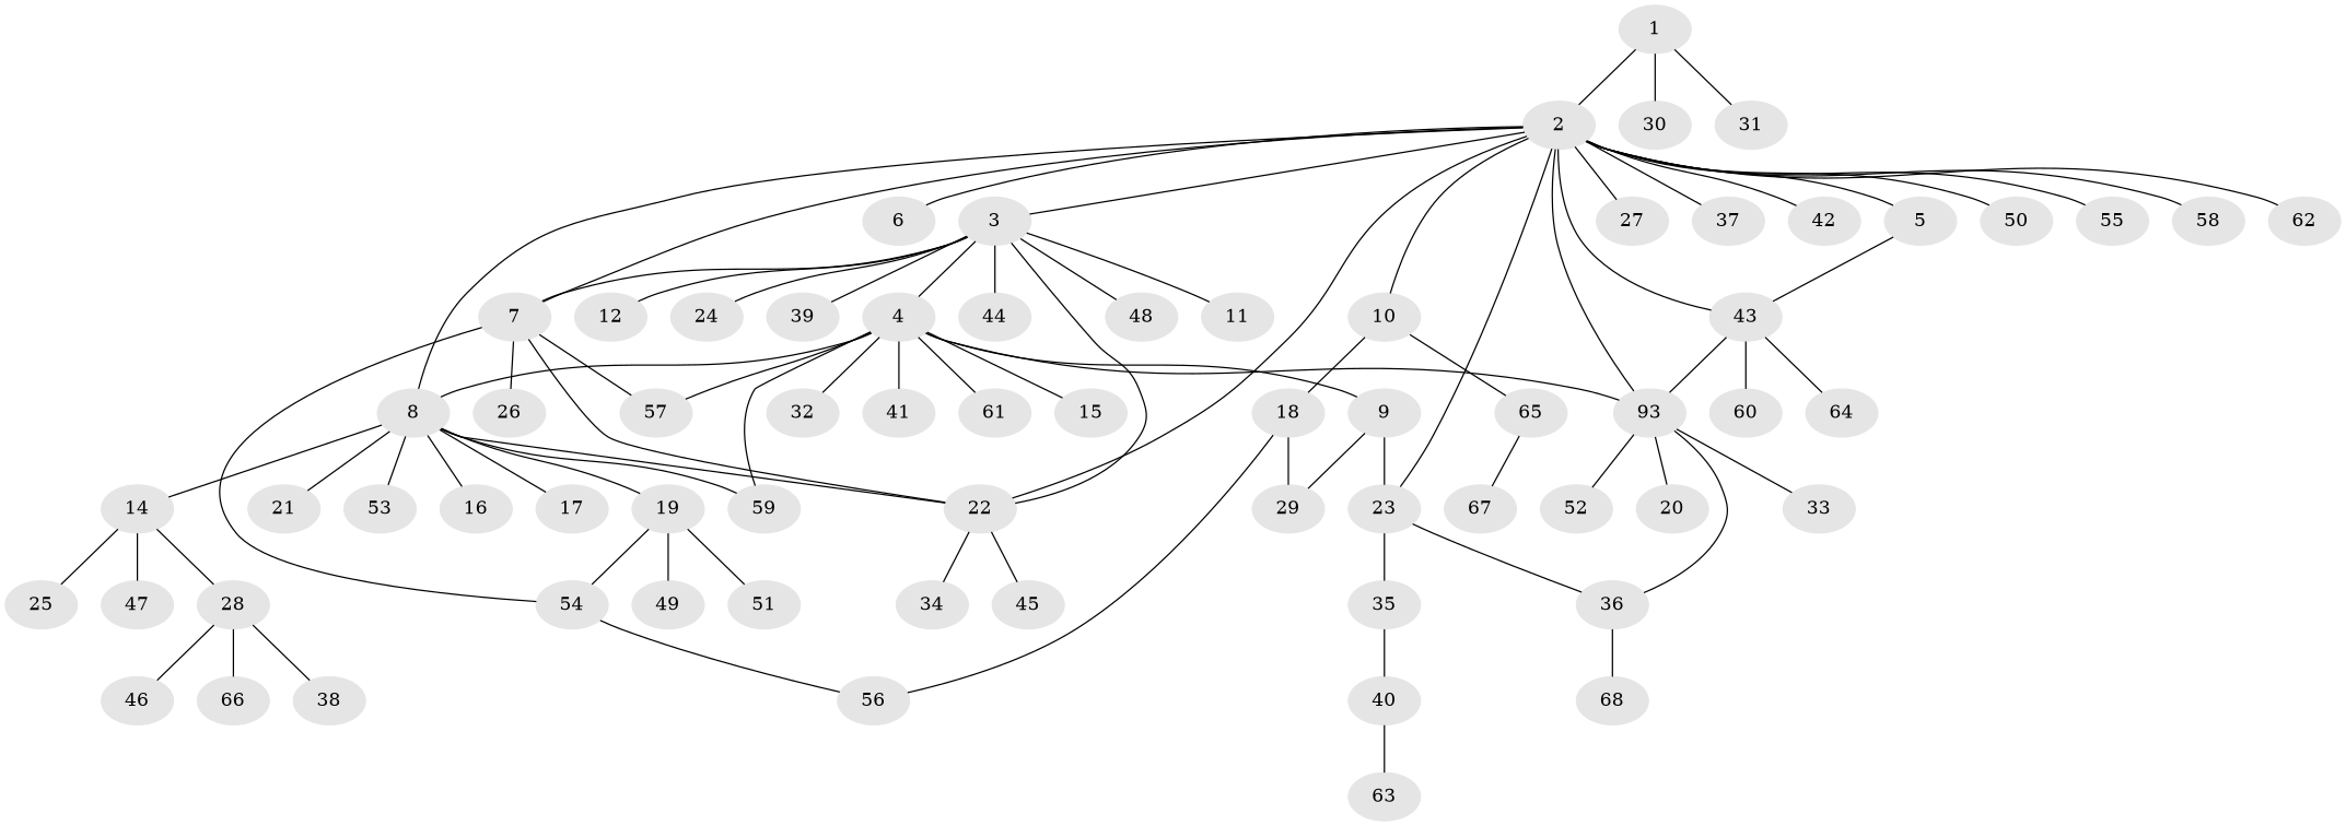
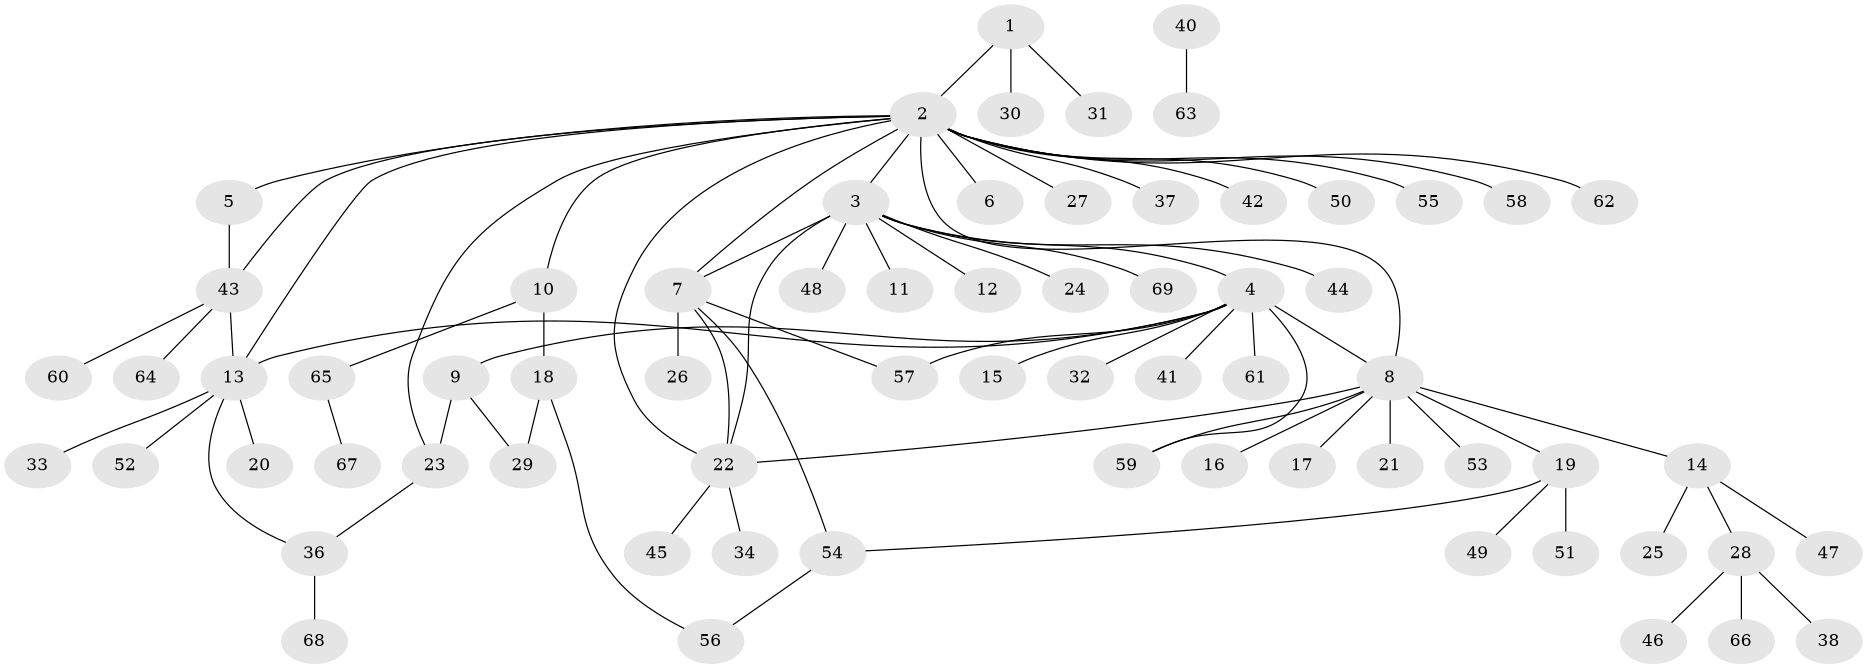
  graph {
    node [color=gray90 style=filled]
    1
    2
    30
    31
    3
    5
    6
    7
    8
    10
-   13 [label=93]
+   13
    22
    23
    27
    37
    42
    43
    50
    55
    58
    62
    4
    11
    12
    24
-   39
+   39 [label=69]
    44
    48
    57
    26
    54
    59
    14
    16
    17
    19
    21
    53
    18
    65
    20
    33
    36
    52
    34
    45
-   35
    60
    64
    9
    15
    32
    41
    61
    29
    56
    25
    28
    47
    49
    51
    67
    68
    38
    46
    66
    40
    63
    1 -- 2
    1 -- 30
    1 -- 31
    2 -- 3
    2 -- 5
    2 -- 6
    2 -- 7
    2 -- 8
    2 -- 10
    2 -- 13
    2 -- 22
    2 -- 23
    2 -- 27
    2 -- 37
    2 -- 42
    2 -- 43
    2 -- 50
    2 -- 55
    2 -- 58
    2 -- 62
    3 -- 7
    3 -- 22
    3 -- 4
    3 -- 11
    3 -- 12
    3 -- 24
    3 -- 39
    3 -- 44
    3 -- 48
    5 -- 43
    7 -- 22
    7 -- 57
    7 -- 26
    7 -- 54
    8 -- 22
    8 -- 59
    8 -- 14
    8 -- 16
    8 -- 17
    8 -- 19
    8 -- 21
    8 -- 53
    10 -- 18
    10 -- 65
    13 -- 20
    13 -- 33
    13 -- 36
    13 -- 52
    22 -- 34
    22 -- 45
    23 -- 36
-   23 -- 35
    43 -- 13
    43 -- 60
    43 -- 64
    4 -- 8
    4 -- 13
    4 -- 57
    4 -- 59
    4 -- 9
    4 -- 15
    4 -- 32
    4 -- 41
    4 -- 61
    54 -- 56
    14 -- 25
    14 -- 28
    14 -- 47
    19 -- 54
    19 -- 49
    19 -- 51
    18 -- 29
    18 -- 56
    65 -- 67
    36 -- 68
-   35 -- 40
    9 -- 23
    9 -- 29
    28 -- 38
    28 -- 46
    28 -- 66
    40 -- 63
  }
